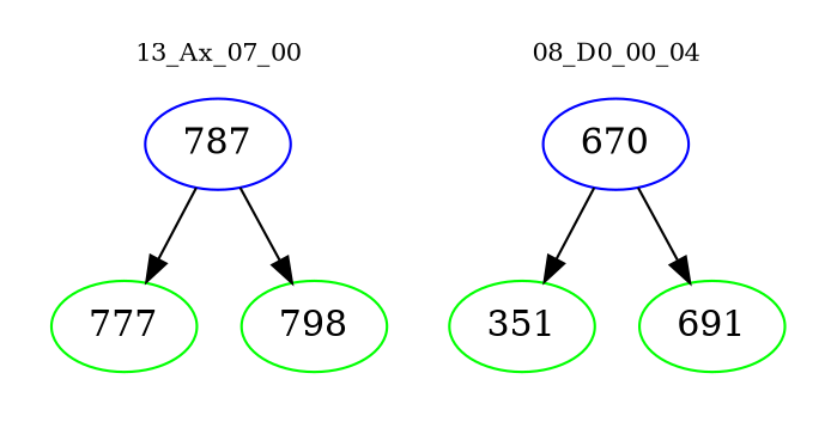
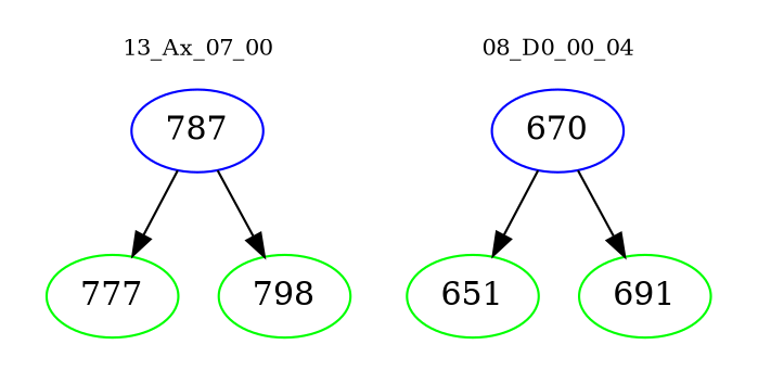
  digraph {
    node [color=green]
    edge [color=black]
    n1 [color=blue label=787]
    n2 [label=777]
    n3 [label=798]
    n4 [color=blue label=670]
-   n5 [label=351]
+   n5 [label=651]
    n6 [label=691]
    subgraph cluster_1 {
      color=white
      fontsize=10
      label="13_Ax_07_00"
      n1
      n2
      n3
    }
    subgraph cluster_2 {
      color=white
      fontsize=10
      label="08_D0_00_04"
      n4
      n5
      n6
    }
    n1 -> n2
    n1 -> n3
    n4 -> n5
    n4 -> n6
  }
